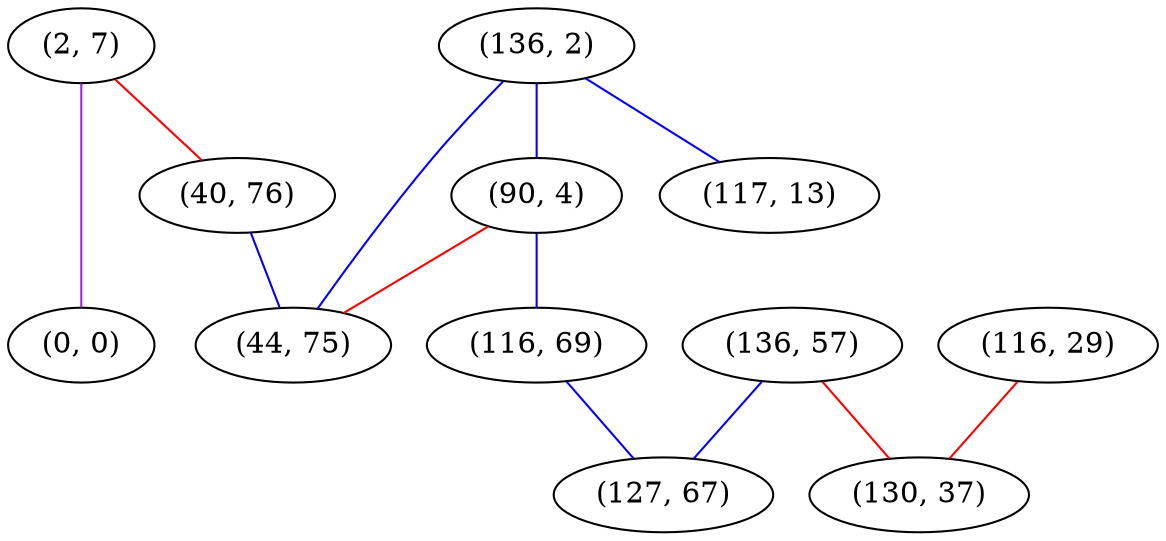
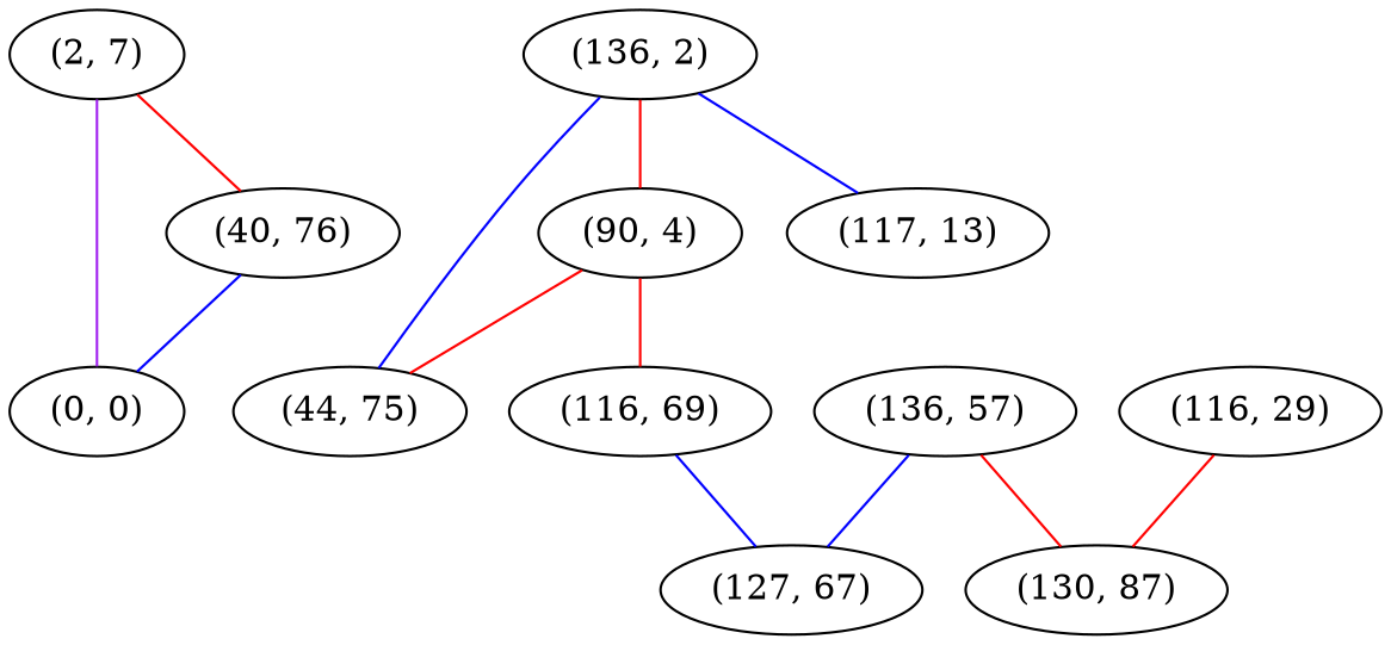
  graph {
    edge [color=blue weight=1]
    "(2, 7)"
    "(0, 0)"
    "(40, 76)"
    "(44, 75)"
    "(136, 57)"
    "(127, 67)"
-   "(130, 37)"
+   "(130, 37)" [label="(130, 87)"]
    "(136, 2)"
    "(90, 4)"
    "(117, 13)"
    "(116, 69)"
    "(116, 29)"
    "(2, 7)" -- "(0, 0)" [color=purple weight=4]
    "(2, 7)" -- "(40, 76)" [color=red]
-   "(40, 76)" -- "(44, 75)" [weight=3]
+   "(40, 76)" -- "(0, 0)" [weight=3]
    "(136, 57)" -- "(127, 67)"
    "(136, 57)" -- "(130, 37)" [color=red]
    "(136, 2)" -- "(44, 75)" [weight=3]
-   "(136, 2)" -- "(90, 4)" [weight=3]
+   "(136, 2)" -- "(90, 4)" [color=red weight=3]
    "(136, 2)" -- "(117, 13)"
    "(90, 4)" -- "(44, 75)" [color=red]
-   "(90, 4)" -- "(116, 69)" [weight=3]
+   "(90, 4)" -- "(116, 69)" [color=red weight=3]
    "(116, 69)" -- "(127, 67)"
    "(116, 29)" -- "(130, 37)" [color=red]
  }
